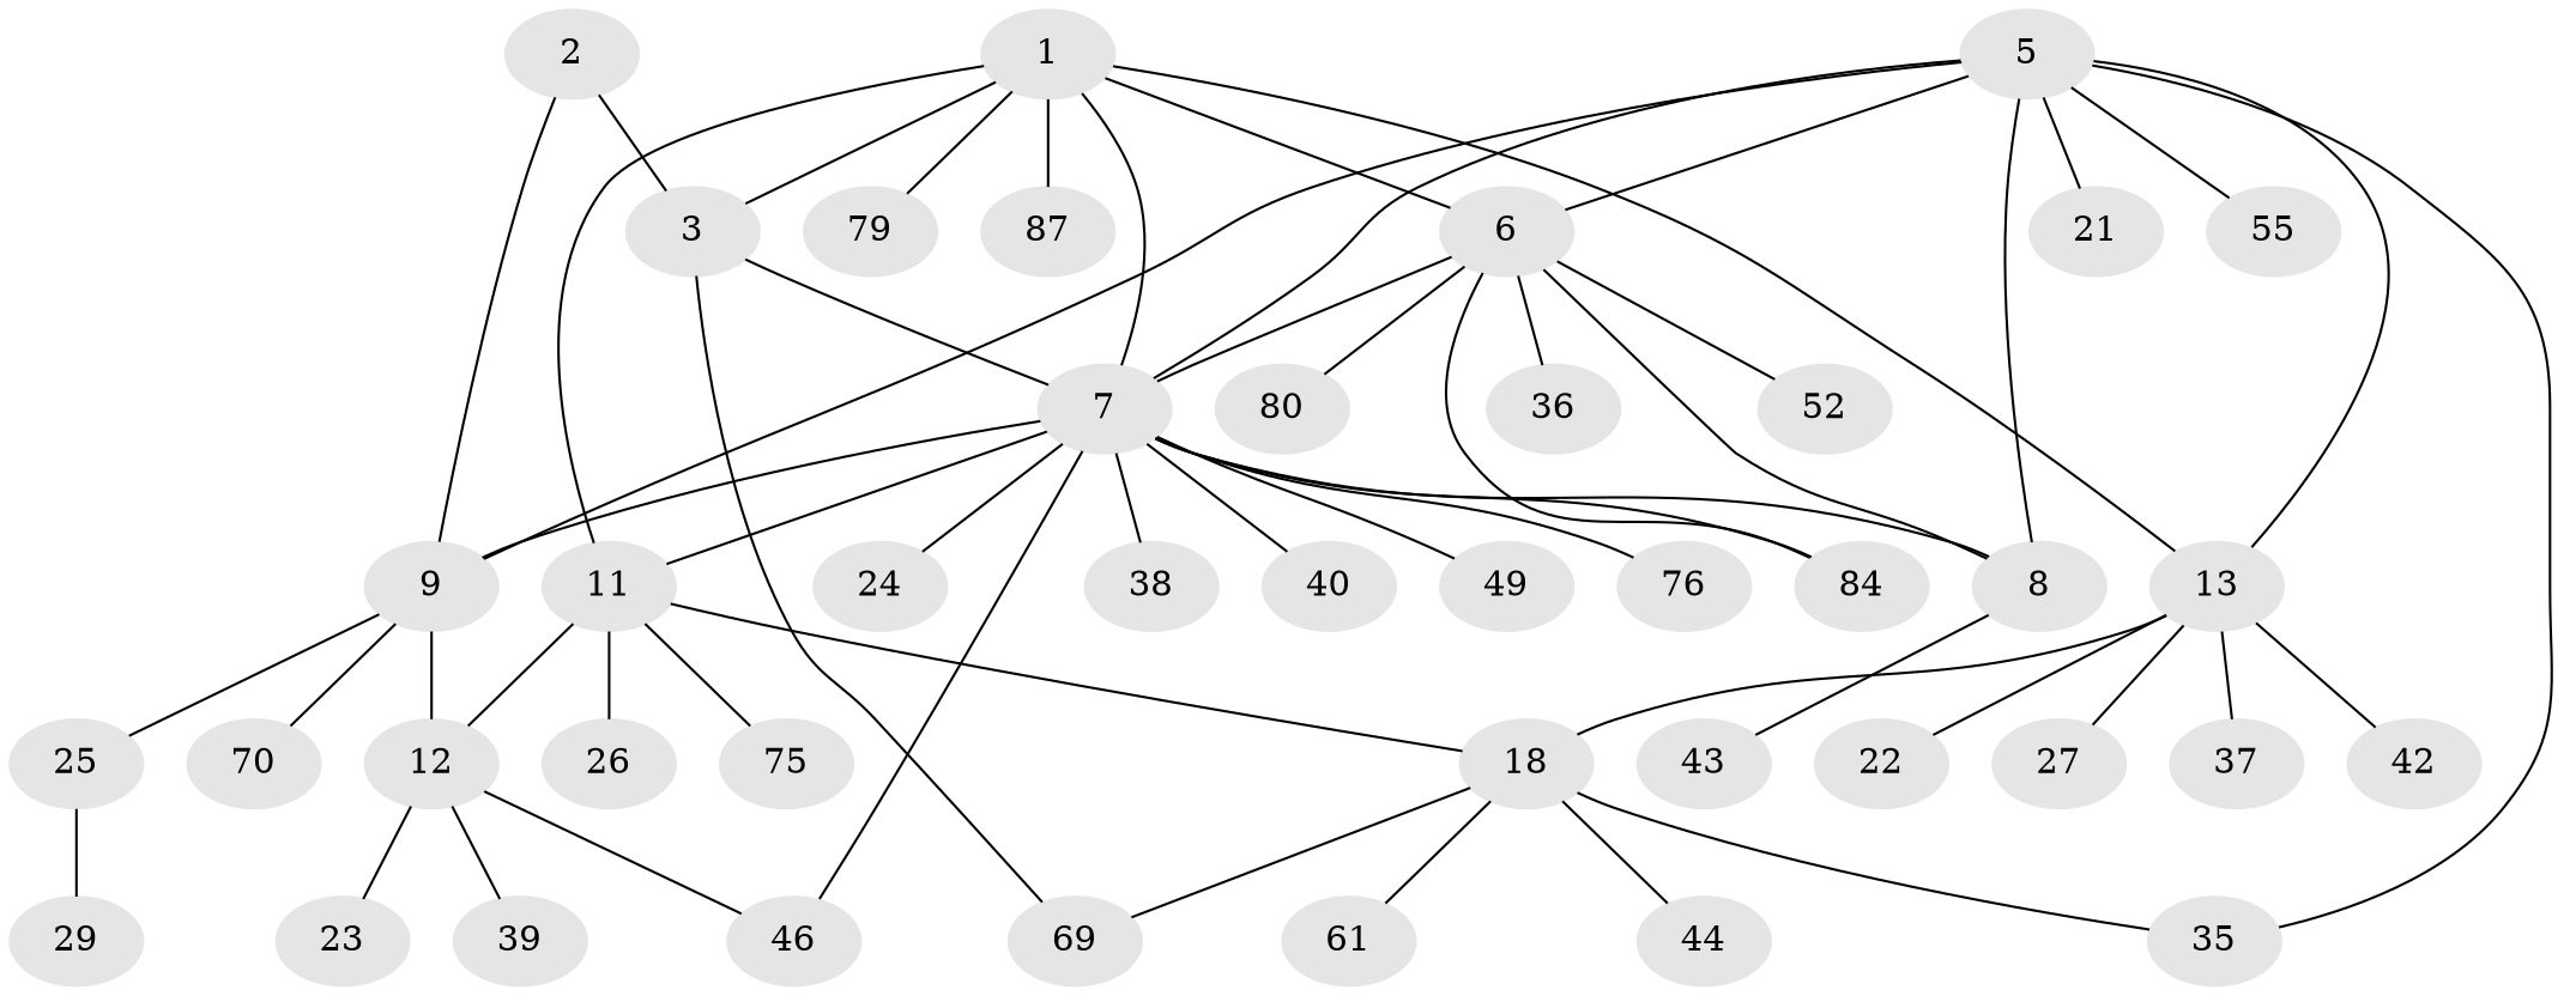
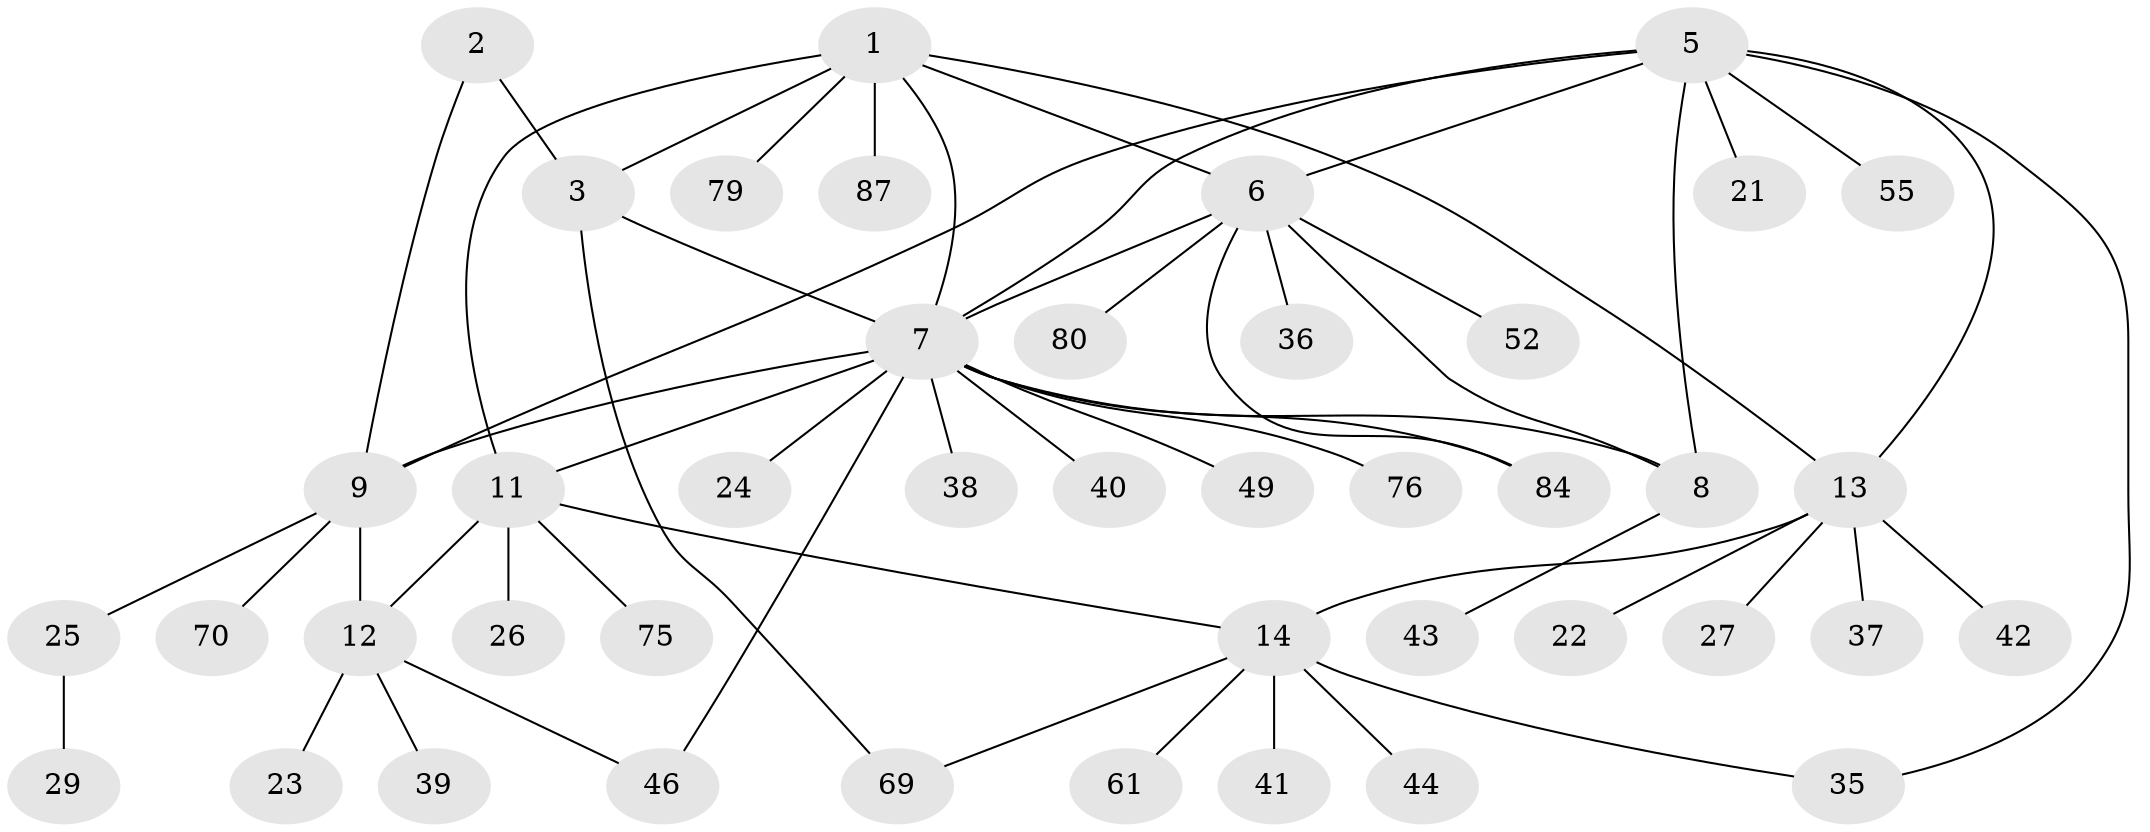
  graph {
    node [color=gray90 style=filled]
    1 [super="+30+47+4"]
    3 [super="+50"]
    6 [super="+31"]
    7 [super="+18+51+64+83"]
    11 [super="+17"]
    13 [super="+28+15+54+65+86+16"]
    79
    87
    2 [super="+45"]
    9 [super="+74+62+10+56+48"]
    69
    8
    36
    52
    80
    84
    24 [super="+71"]
    38 [super="+68"]
    40
    46 [super="+63"]
    49
    76
    12
-   14 [label=18]
+   14
    26
    75
    22
    27 [super="+59+32"]
    37
    42
    25
    70
    5
    21
    35 [super="+81"]
    55
    43
    23
    39
    29
+   41
    44
    61
    1 -- 3 [weight=2]
    1 -- 6 [weight=2]
    1 -- 7
    1 -- 11
    1 -- 13
    1 -- 79
    1 -- 87
    3 -- 7 [weight=2]
    3 -- 69
    6 -- 7
    6 -- 8
    6 -- 36
    6 -- 52
    6 -- 80
    6 -- 84
    7 -- 11 [weight=4]
    7 -- 9
    7 -- 8
    7 -- 84 [weight=2]
    7 -- 24
    7 -- 38
    7 -- 40
    7 -- 46
    7 -- 49
    7 -- 76
    11 -- 12
    11 -- 14 [weight=2]
    11 -- 26
    11 -- 75
    13 -- 14 [weight=3]
    13 -- 22
    13 -- 27
    13 -- 37
    13 -- 42
    2 -- 3
    2 -- 9
    9 -- 12 [weight=2]
    9 -- 25
    9 -- 70
    8 -- 43
    12 -- 46
    12 -- 23
    12 -- 39
    14 -- 69
    14 -- 35
+   14 -- 41
    14 -- 44
    14 -- 61
    25 -- 29
    5 -- 6
    5 -- 7
    5 -- 13
    5 -- 9
    5 -- 8
    5 -- 21
    5 -- 35
    5 -- 55
  }
